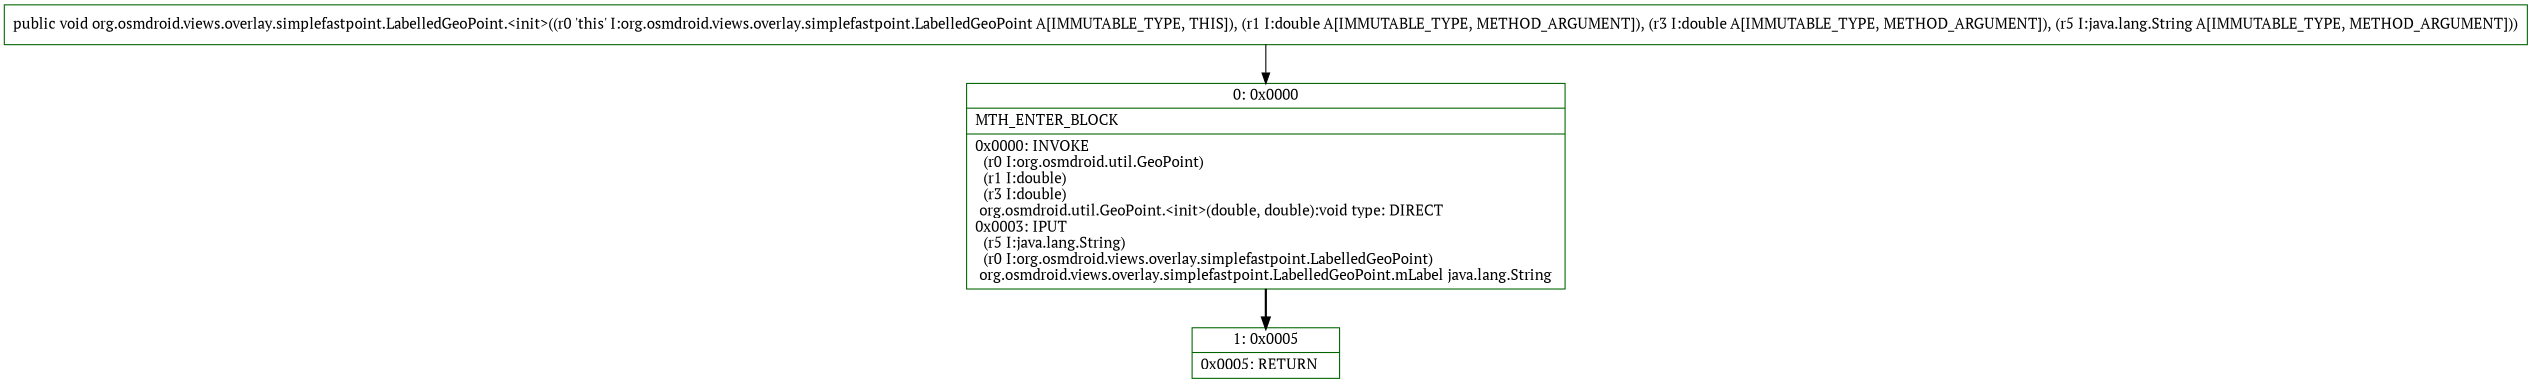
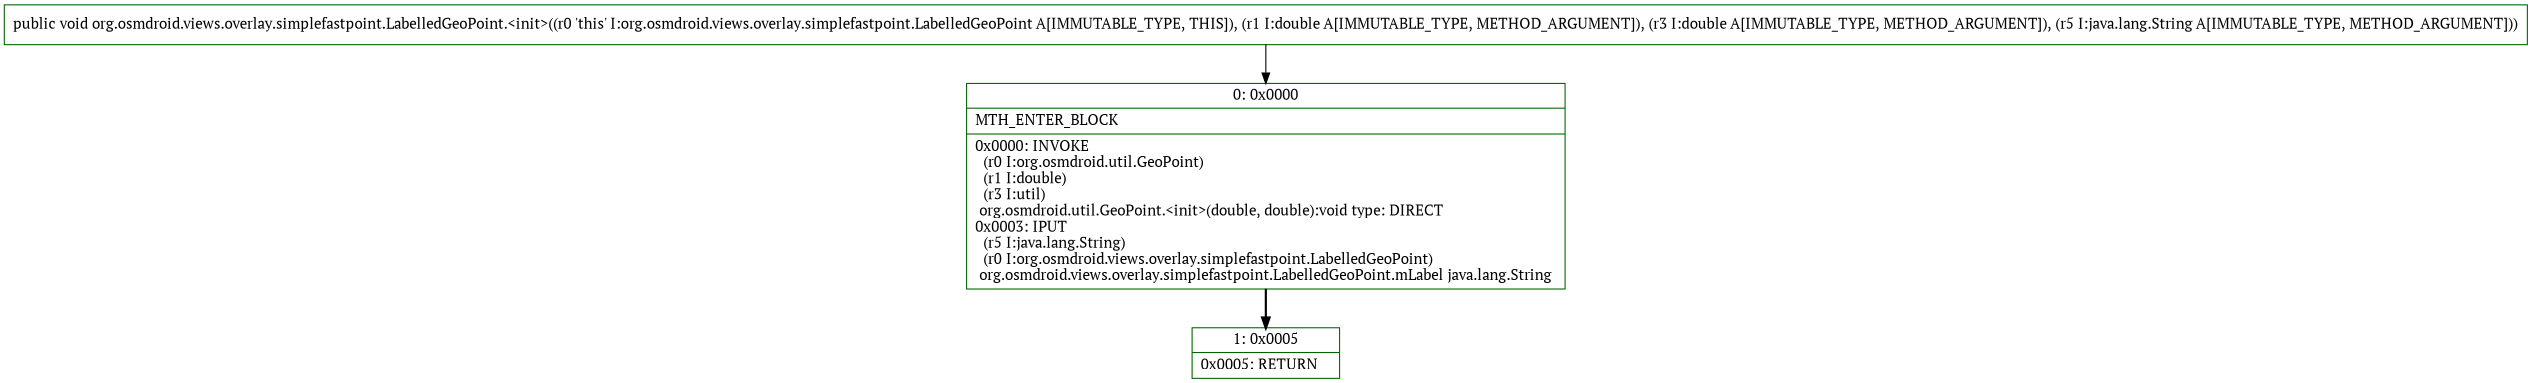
  digraph {
    fontname="PT Serif"
    node [shape=record color=darkgreen fontname="PT Serif"]
    edge [fontname="PT Serif"]
-   n1 [label="{0\:\ 0x0000|MTH_ENTER_BLOCK\l|0x0000: INVOKE  \l  (r0 I:org.osmdroid.util.GeoPoint)\l  (r1 I:double)\l  (r3 I:double)\l org.osmdroid.util.GeoPoint.\<init\>(double, double):void type: DIRECT \l0x0003: IPUT  \l  (r5 I:java.lang.String)\l  (r0 I:org.osmdroid.views.overlay.simplefastpoint.LabelledGeoPoint)\l org.osmdroid.views.overlay.simplefastpoint.LabelledGeoPoint.mLabel java.lang.String \l}"]
+   n1 [label="{0\:\ 0x0000|MTH_ENTER_BLOCK\l|0x0000: INVOKE  \l  (r0 I:org.osmdroid.util.GeoPoint)\l  (r1 I:double)\l  (r3 I:util)\l org.osmdroid.util.GeoPoint.\<init\>(double, double):void type: DIRECT \l0x0003: IPUT  \l  (r5 I:java.lang.String)\l  (r0 I:org.osmdroid.views.overlay.simplefastpoint.LabelledGeoPoint)\l org.osmdroid.views.overlay.simplefastpoint.LabelledGeoPoint.mLabel java.lang.String \l}"]
    n2 [label="{1\:\ 0x0005|0x0005: RETURN   \l}"]
    n3 [label="{public void org.osmdroid.views.overlay.simplefastpoint.LabelledGeoPoint.\<init\>((r0 'this' I:org.osmdroid.views.overlay.simplefastpoint.LabelledGeoPoint A[IMMUTABLE_TYPE, THIS]), (r1 I:double A[IMMUTABLE_TYPE, METHOD_ARGUMENT]), (r3 I:double A[IMMUTABLE_TYPE, METHOD_ARGUMENT]), (r5 I:java.lang.String A[IMMUTABLE_TYPE, METHOD_ARGUMENT])) }"]
    n1 -> n2 [style=bold]
    n3 -> n1 [style=solid]
  }
